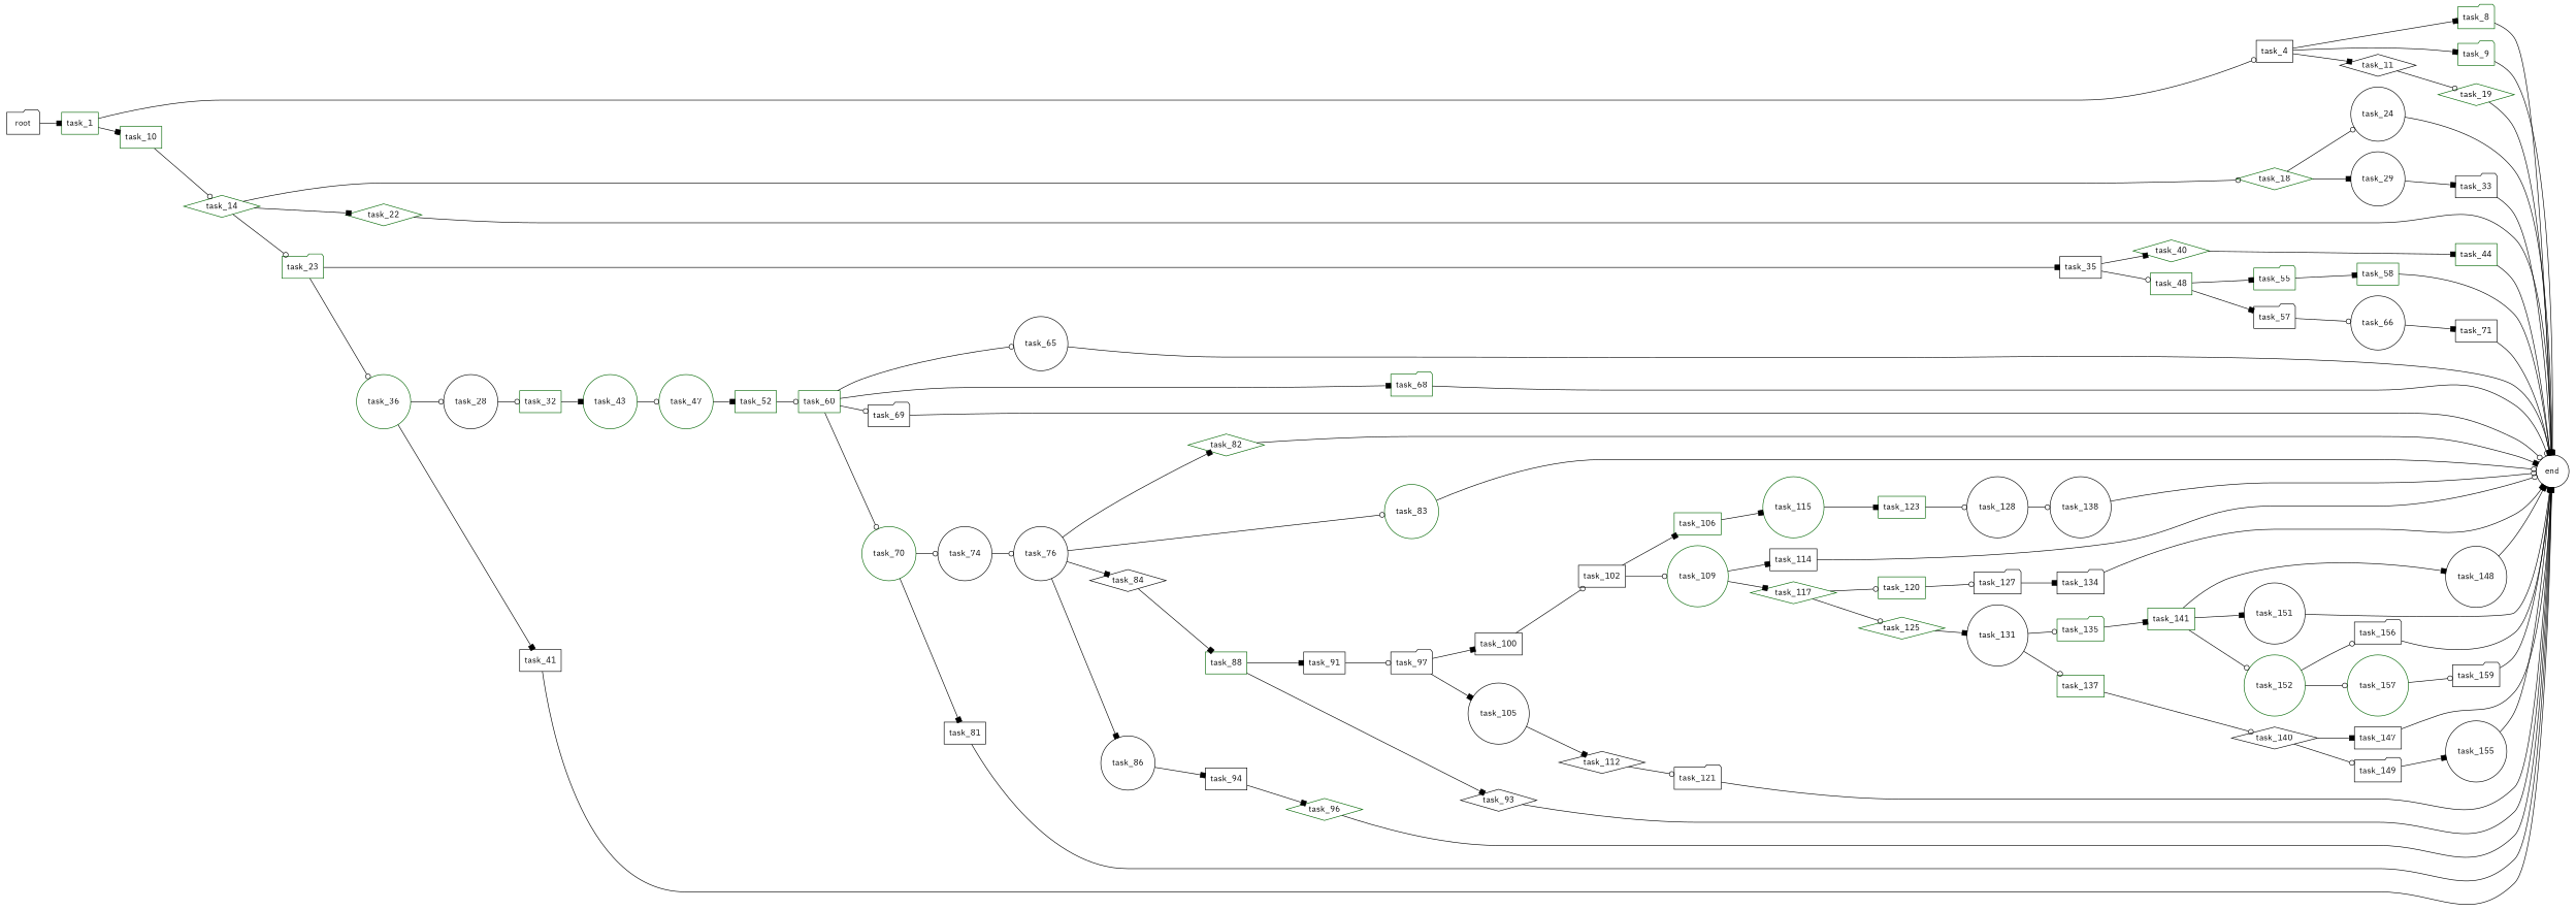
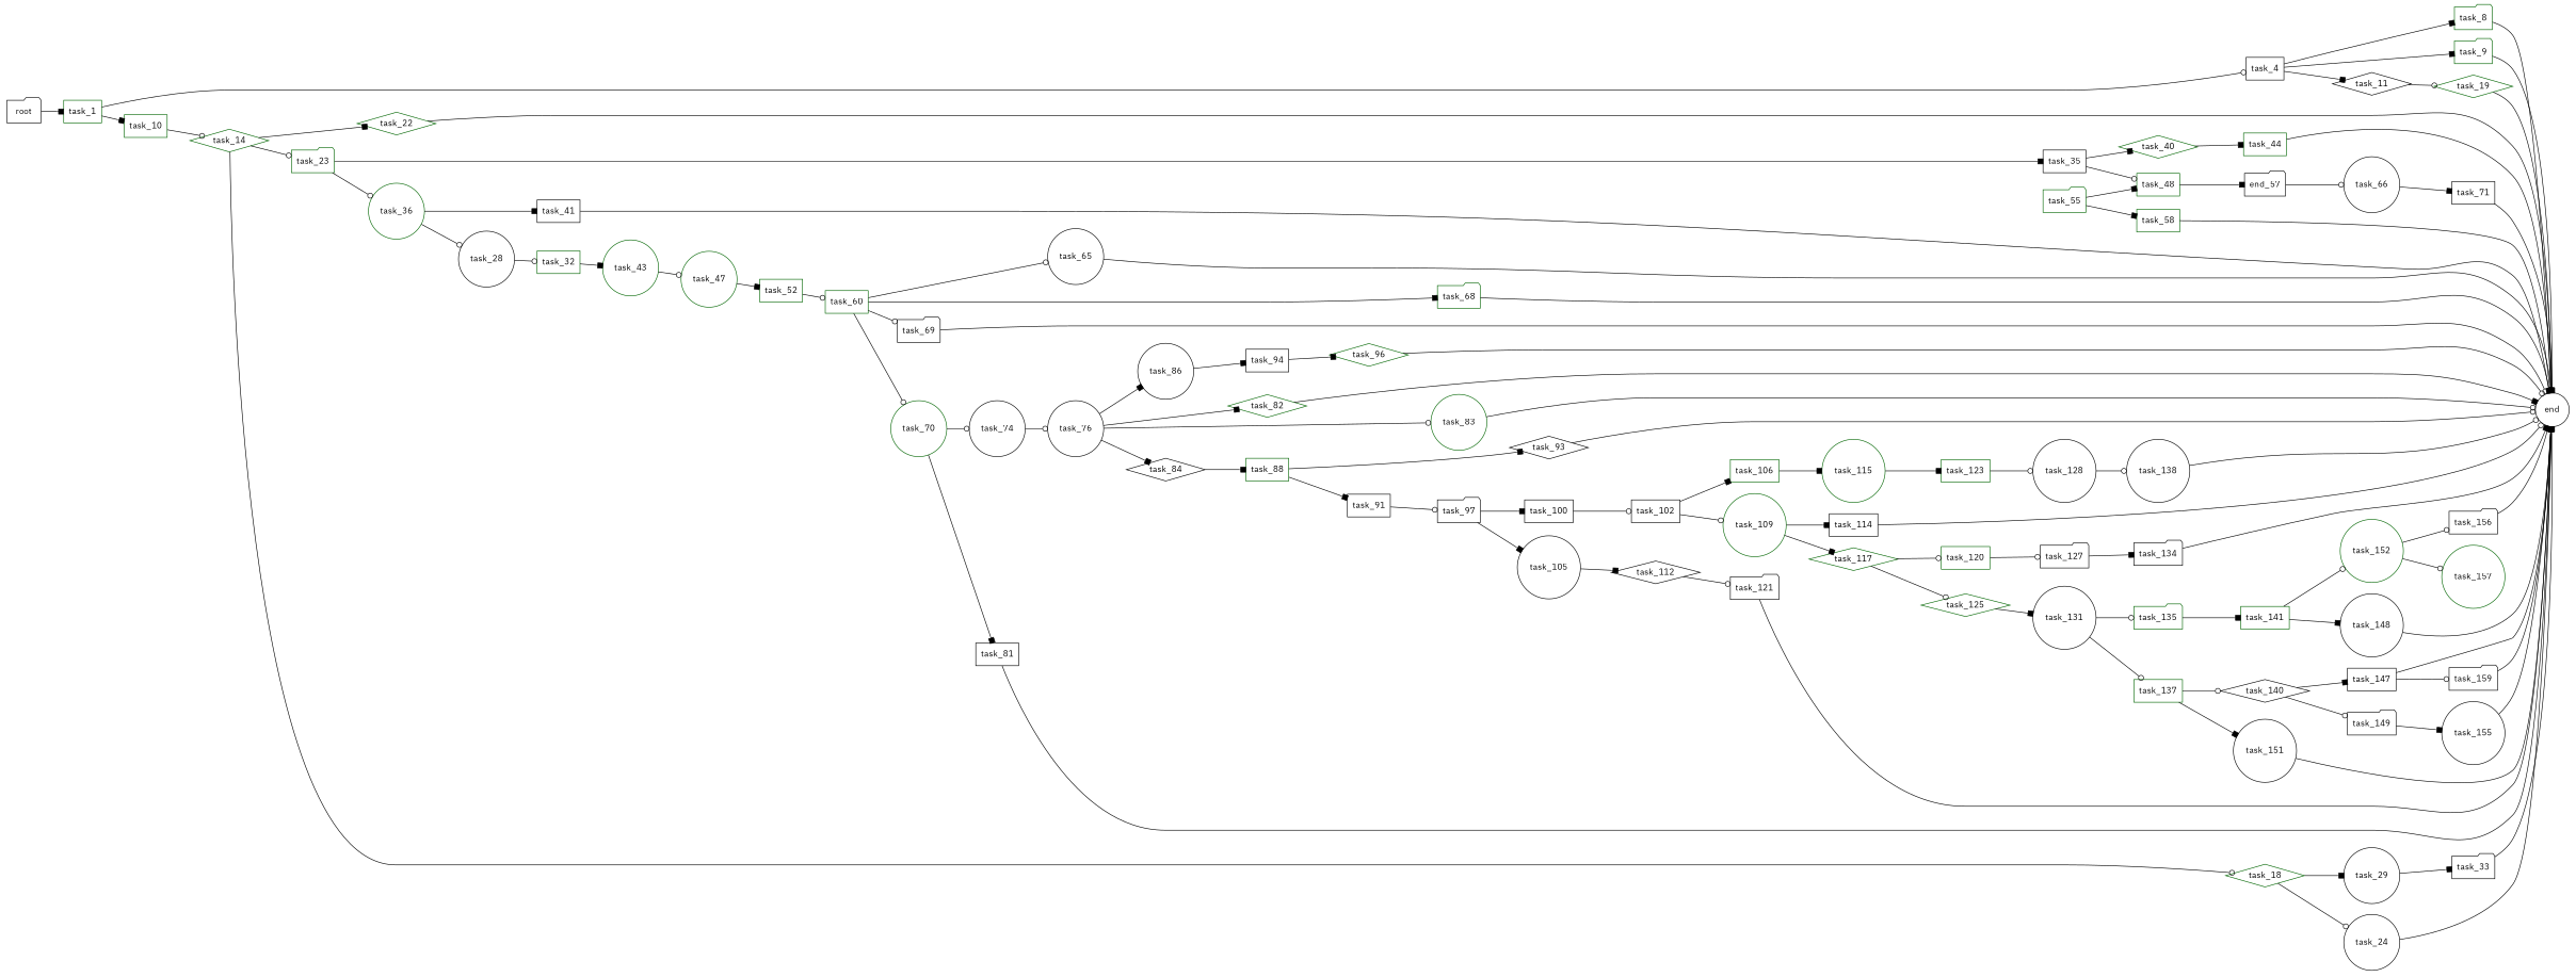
  digraph {
    fontname="IBM Plex Sans"
    rankdir=LR
    node [color=black fontname="IBM Plex Sans" shape=box]
    edge [arrowhead=box fontname="IBM Plex Sans"]
    root [shape=folder]
    task_1 [color=darkgreen]
    task_4
    task_10 [color=darkgreen]
    task_8 [color=darkgreen shape=folder]
    task_9 [color=darkgreen shape=folder]
    task_11 [shape=diamond]
    task_14 [color=darkgreen shape=diamond]
    end [shape=circle]
    task_19 [color=darkgreen shape=diamond]
    task_18 [color=darkgreen shape=diamond]
    task_22 [color=darkgreen shape=diamond]
    task_23 [color=darkgreen shape=folder]
    task_24 [shape=circle]
    task_29 [shape=circle]
    task_35
    task_36 [color=darkgreen shape=circle]
    task_33 [shape=folder]
    task_28 [shape=circle]
    task_32 [color=darkgreen]
    task_40 [color=darkgreen shape=diamond]
    task_48 [color=darkgreen]
    task_41
    task_43 [color=darkgreen shape=circle]
    task_47 [color=darkgreen shape=circle]
    task_44 [color=darkgreen]
    task_55 [color=darkgreen shape=folder]
-   task_57 [shape=folder]
+   task_57 [shape=folder label=end_57]
    task_52 [color=darkgreen]
    task_60 [color=darkgreen]
    task_58 [color=darkgreen]
    task_66 [shape=circle]
    task_65 [shape=circle]
    task_68 [color=darkgreen shape=folder]
    task_69 [shape=folder]
    task_70 [color=darkgreen shape=circle]
    task_71
    task_74 [shape=circle]
    task_81
    task_76 [shape=circle]
    task_82 [color=darkgreen shape=diamond]
    task_83 [color=darkgreen shape=circle]
    task_84 [shape=diamond]
    task_86 [shape=circle]
    task_88 [color=darkgreen]
    task_94
    task_91
    task_93 [shape=diamond]
    task_96 [color=darkgreen shape=diamond]
    task_97 [shape=folder]
    task_100
    task_105 [shape=circle]
    task_102
    task_112 [shape=diamond]
    task_106 [color=darkgreen]
    task_109 [color=darkgreen shape=circle]
    task_115 [color=darkgreen shape=circle]
    task_114
    task_117 [color=darkgreen shape=diamond]
    task_121 [shape=folder]
    task_123 [color=darkgreen]
    task_120 [color=darkgreen]
    task_125 [color=darkgreen shape=diamond]
    task_128 [shape=circle]
    task_127 [shape=folder]
    task_131 [shape=circle]
    task_134 [shape=folder]
    task_138 [shape=circle]
    task_135 [color=darkgreen shape=folder]
    task_137 [color=darkgreen]
    task_141 [color=darkgreen]
    task_140 [shape=diamond]
    task_148 [shape=circle]
    task_151 [shape=circle]
    task_152 [color=darkgreen shape=circle]
    task_147
    task_149 [shape=folder]
    task_155 [shape=circle]
    task_156 [shape=folder]
    task_157 [color=darkgreen shape=circle]
    task_159 [shape=folder]
    root -> task_1
    task_1 -> task_4 [arrowhead=odot]
    task_1 -> task_10
    task_4 -> task_8
    task_4 -> task_9
    task_4 -> task_11
    task_10 -> task_14 [arrowhead=odot]
    task_8 -> end
    task_9 -> end
    task_11 -> task_19 [arrowhead=odot]
    task_14 -> task_18 [arrowhead=odot]
    task_14 -> task_22
    task_14 -> task_23 [arrowhead=odot]
    task_19 -> end [arrowhead=odot]
    task_18 -> task_24 [arrowhead=odot]
    task_18 -> task_29
    task_22 -> end
    task_23 -> task_35
    task_23 -> task_36 [arrowhead=odot]
    task_24 -> end
    task_29 -> task_33
    task_35 -> task_40
    task_35 -> task_48 [arrowhead=odot]
    task_36 -> task_28 [arrowhead=odot]
    task_36 -> task_41
    task_33 -> end
    task_28 -> task_32 [arrowhead=odot]
    task_32 -> task_43
    task_40 -> task_44
-   task_48 -> task_55
+   task_55 -> task_48
    task_48 -> task_57
    task_41 -> end
    task_43 -> task_47 [arrowhead=odot]
    task_47 -> task_52
    task_44 -> end [arrowhead=odot]
    task_55 -> task_58
    task_57 -> task_66 [arrowhead=odot]
    task_52 -> task_60 [arrowhead=odot]
    task_60 -> task_65 [arrowhead=odot]
    task_60 -> task_68
    task_60 -> task_69 [arrowhead=odot]
    task_60 -> task_70 [arrowhead=odot]
    task_58 -> end
    task_66 -> task_71
    task_65 -> end [arrowhead=odot]
    task_68 -> end [arrowhead=odot]
    task_69 -> end [arrowhead=odot]
    task_70 -> task_74 [arrowhead=odot]
    task_70 -> task_81
    task_71 -> end
    task_74 -> task_76 [arrowhead=odot]
    task_81 -> end
    task_76 -> task_82
    task_76 -> task_83 [arrowhead=odot]
    task_76 -> task_84
    task_76 -> task_86
    task_82 -> end
    task_83 -> end [arrowhead=odot]
    task_84 -> task_88
    task_86 -> task_94
    task_88 -> task_91
    task_88 -> task_93
    task_94 -> task_96
    task_91 -> task_97 [arrowhead=odot]
    task_93 -> end [arrowhead=odot]
    task_96 -> end [arrowhead=odot]
    task_97 -> task_100
    task_97 -> task_105
    task_100 -> task_102 [arrowhead=odot]
    task_105 -> task_112
    task_102 -> task_106
    task_102 -> task_109 [arrowhead=odot]
    task_112 -> task_121 [arrowhead=odot]
    task_106 -> task_115
    task_109 -> task_114
    task_109 -> task_117
    task_115 -> task_123
    task_114 -> end [arrowhead=odot]
    task_117 -> task_120 [arrowhead=odot]
    task_117 -> task_125 [arrowhead=odot]
    task_121 -> end
    task_123 -> task_128 [arrowhead=odot]
    task_120 -> task_127 [arrowhead=odot]
    task_125 -> task_131
    task_128 -> task_138 [arrowhead=odot]
    task_127 -> task_134
    task_131 -> task_135 [arrowhead=odot]
    task_131 -> task_137 [arrowhead=odot]
    task_134 -> end
    task_138 -> end [arrowhead=odot]
    task_135 -> task_141
    task_137 -> task_140 [arrowhead=odot]
    task_141 -> task_148
-   task_141 -> task_151
+   task_137 -> task_151
    task_141 -> task_152 [arrowhead=odot]
    task_140 -> task_147
    task_140 -> task_149 [arrowhead=odot]
    task_148 -> end
    task_151 -> end
    task_152 -> task_156 [arrowhead=odot]
    task_152 -> task_157 [arrowhead=odot]
    task_147 -> end [arrowhead=odot]
    task_149 -> task_155
    task_155 -> end
    task_156 -> end [arrowhead=odot]
-   task_157 -> task_159 [arrowhead=odot]
+   task_147 -> task_159 [arrowhead=odot]
    task_159 -> end
  }
